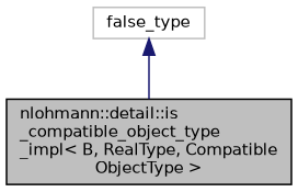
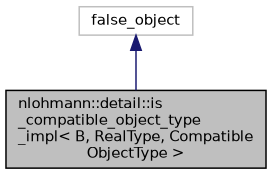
  digraph {
    node [fontname=Helvetica fontsize=10 shape=record style=filled]
    n1 [color=black fillcolor=grey75 fontcolor=black height=0.2 label="nlohmann::detail::is\l_compatible_object_type\l_impl\< B, RealType, Compatible\lObjectType \>" width=0.4]
-   n2 [color=grey75 fillcolor=white height=0.2 label=false_type width=0.4]
+   n2 [color=grey75 fillcolor=white height=0.2 label=false_object width=0.4]
    n2 -> n1 [color=midnightblue dir=back fontname=Helvetica fontsize=10 labelfontname=Helvetica labelfontsize=10 style=solid]
  }
